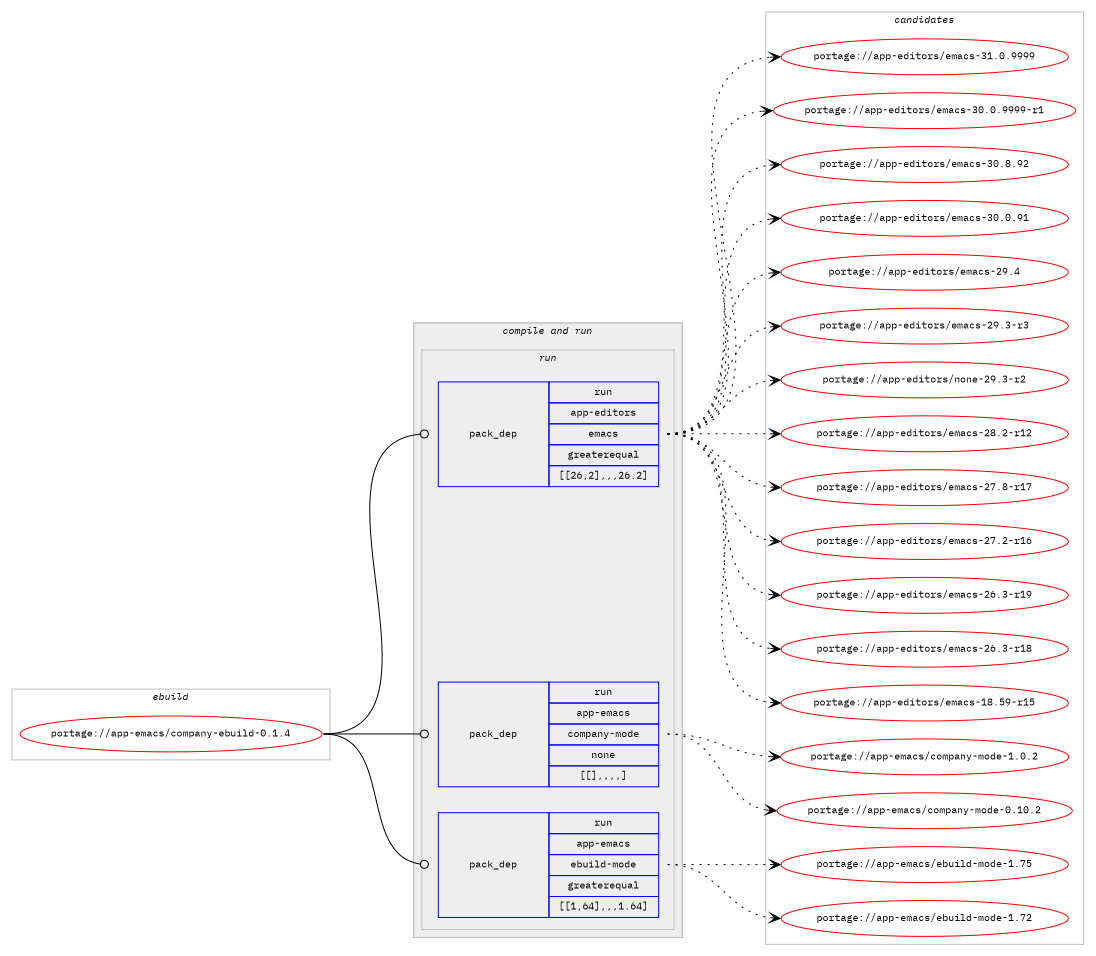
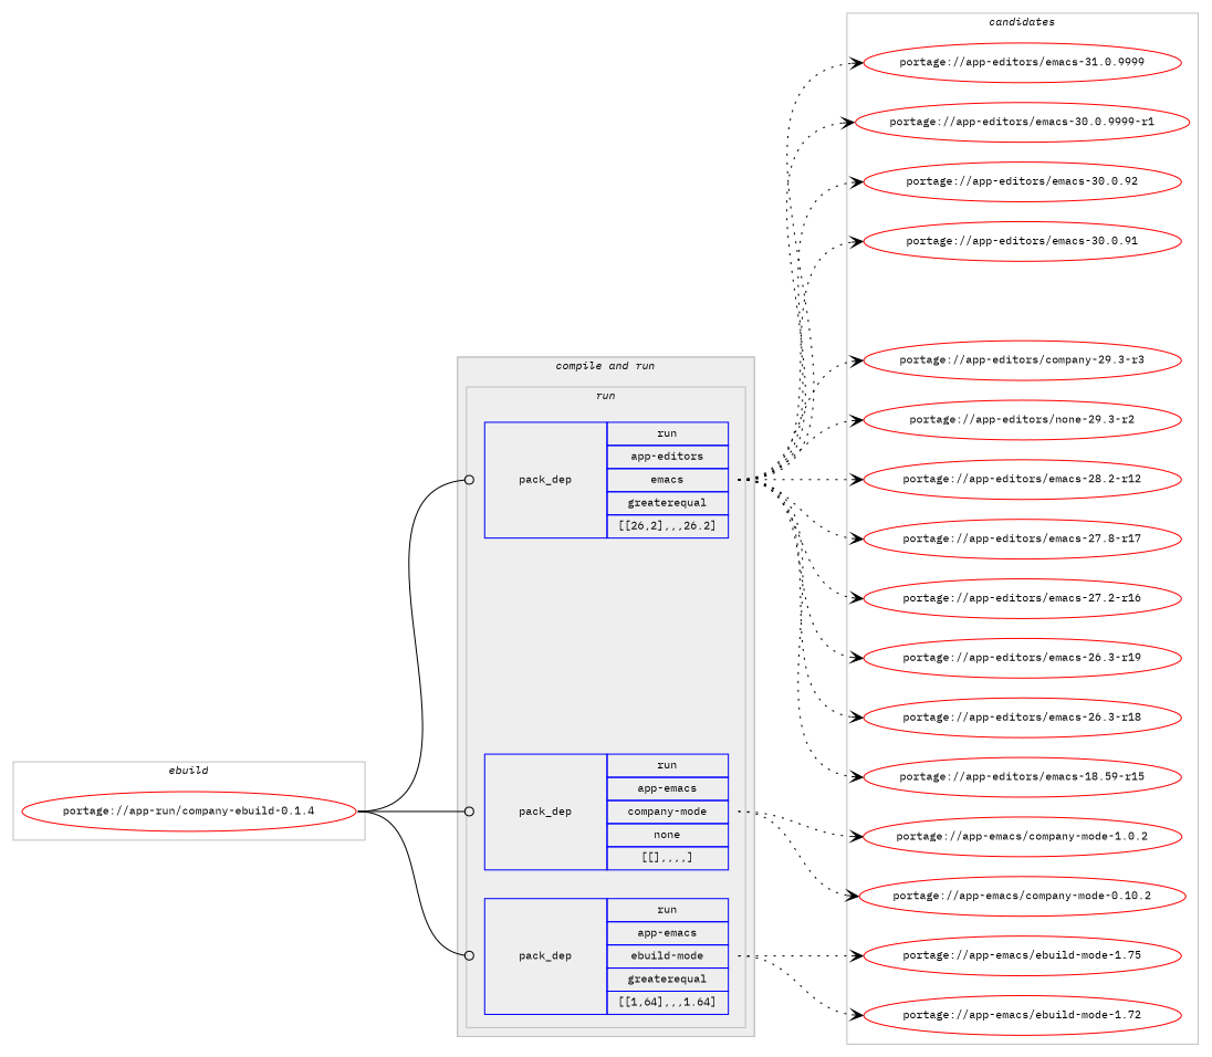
  digraph {
    compound=true
    concentrate=true
    fontname="IBM Plex Mono"
    fontsize=10
    newrank=true
    rankdir=LR
    ranksep=1.5
    node [color=red fontname="IBM Plex Mono" fontsize=10]
    edge [arrowhead=vee fontname="IBM Plex Mono" headport=w style=dotted tailport=e weight=100]
-   n1 [label="portage://app-emacs/company-ebuild-0.1.4" width=4]
+   n1 [label="portage://app-run/company-ebuild-0.1.4" width=4]
    n2 [color=blue label=<<TABLE BORDER="0" CELLBORDER="1" CELLSPACING="0" CELLPADDING="4" WIDTH="220"><TR><TD ROWSPAN="6" CELLPADDING="30">pack_dep</TD></TR><TR><TD WIDTH="110">run</TD></TR><TR><TD>app-editors</TD></TR><TR><TD>emacs</TD></TR><TR><TD>greaterequal</TD></TR><TR><TD>[[26,2],,,26.2]</TD></TR></TABLE>> shape=none]
    n3 [color=blue label=<<TABLE BORDER="0" CELLBORDER="1" CELLSPACING="0" CELLPADDING="4" WIDTH="220"><TR><TD ROWSPAN="6" CELLPADDING="30">pack_dep</TD></TR><TR><TD WIDTH="110">run</TD></TR><TR><TD>app-emacs</TD></TR><TR><TD>company-mode</TD></TR><TR><TD>none</TD></TR><TR><TD>[[],,,,]</TD></TR></TABLE>> shape=none]
    n4 [color=blue label=<<TABLE BORDER="0" CELLBORDER="1" CELLSPACING="0" CELLPADDING="4" WIDTH="220"><TR><TD ROWSPAN="6" CELLPADDING="30">pack_dep</TD></TR><TR><TD WIDTH="110">run</TD></TR><TR><TD>app-emacs</TD></TR><TR><TD>ebuild-mode</TD></TR><TR><TD>greaterequal</TD></TR><TR><TD>[[1,64],,,1.64]</TD></TR></TABLE>> shape=none]
    n5 [label="portage://app-editors/emacs-31.0.9999" width=4]
    n6 [label="portage://app-editors/emacs-30.0.9999-r1" width=4]
-   n7 [label="portage://app-editors/emacs-30.8.92" width=4]
+   n7 [label="portage://app-editors/emacs-30.0.92" width=4]
    n8 [label="portage://app-editors/emacs-30.0.91" width=4]
-   n9 [label="portage://app-editors/emacs-29.4" width=4]
-   n10 [label="portage://app-editors/emacs-29.3-r3" width=4]
+   n10 [label="portage://app-editors/company-29.3-r3" width=4]
    n11 [label="portage://app-editors/none-29.3-r2" width=4]
    n12 [label="portage://app-editors/emacs-28.2-r12" width=4]
    n13 [label="portage://app-editors/emacs-27.8-r17" width=4]
    n14 [label="portage://app-editors/emacs-27.2-r16" width=4]
    n15 [label="portage://app-editors/emacs-26.3-r19" width=4]
    n16 [label="portage://app-editors/emacs-26.3-r18" width=4]
    n17 [label="portage://app-editors/emacs-18.59-r15" width=4]
    n18 [label="portage://app-emacs/company-mode-1.0.2" width=4]
    n19 [label="portage://app-emacs/company-mode-0.10.2" width=4]
    n20 [label="portage://app-emacs/ebuild-mode-1.75" width=4]
    n21 [label="portage://app-emacs/ebuild-mode-1.72" width=4]
    subgraph cluster_1 {
      color=gray
      label=<<i>ebuild</i>>
      n1
    }
    subgraph cluster_2 {
      color=gray
      label=<<i>dependencies</i>>
      subgraph cluster_3 {
        color=gray
        fillcolor="#eeeeee"
        label=<<i>compile</i>>
        style=filled
      }
      subgraph cluster_4 {
        color=gray
        fillcolor="#eeeeee"
        label=<<i>compile and run</i>>
        style=filled
      }
      subgraph cluster_5 {
        color=gray
        fillcolor="#eeeeee"
        label=<<i>run</i>>
        style=filled
        subgraph sub_6 {
          color=gray
          fillcolor="#eeeeee"
          label=<<i>run</i>>
          style=filled
          n2
        }
        subgraph sub_7 {
          color=gray
          fillcolor="#eeeeee"
          label=<<i>run</i>>
          style=filled
          n3
        }
        subgraph sub_8 {
          color=gray
          fillcolor="#eeeeee"
          label=<<i>run</i>>
          style=filled
          n4
        }
      }
    }
    subgraph cluster_9 {
      color=gray
      label=<<i>candidates</i>>
      rank=same
      subgraph sub_10 {
        color=black
        label=<<i>candidates</i>>
        nodesep=1
        rank=same
        n5
        n6
        n7
        n8
-       n9
        n10
        n11
        n12
        n13
        n14
        n15
        n16
        n17
      }
      subgraph sub_11 {
        color=black
        label=<<i>candidates</i>>
        nodesep=1
        rank=same
        n18
        n19
      }
      subgraph sub_12 {
        color=black
        label=<<i>candidates</i>>
        nodesep=1
        rank=same
        n20
        n21
      }
    }
    n1 -> n2 [arrowhead=odot style=solid weight=20]
    n1 -> n3 [arrowhead=odot style=solid weight=20]
    n1 -> n4 [arrowhead=odot style=solid weight=20]
    n2 -> n5
    n2 -> n6
    n2 -> n7
    n2 -> n8
-   n2 -> n9
    n2 -> n10
    n2 -> n11
    n2 -> n12
    n2 -> n13
    n2 -> n14
    n2 -> n15
    n2 -> n16
    n2 -> n17
    n3 -> n18
    n3 -> n19
    n4 -> n20
    n4 -> n21
  }
